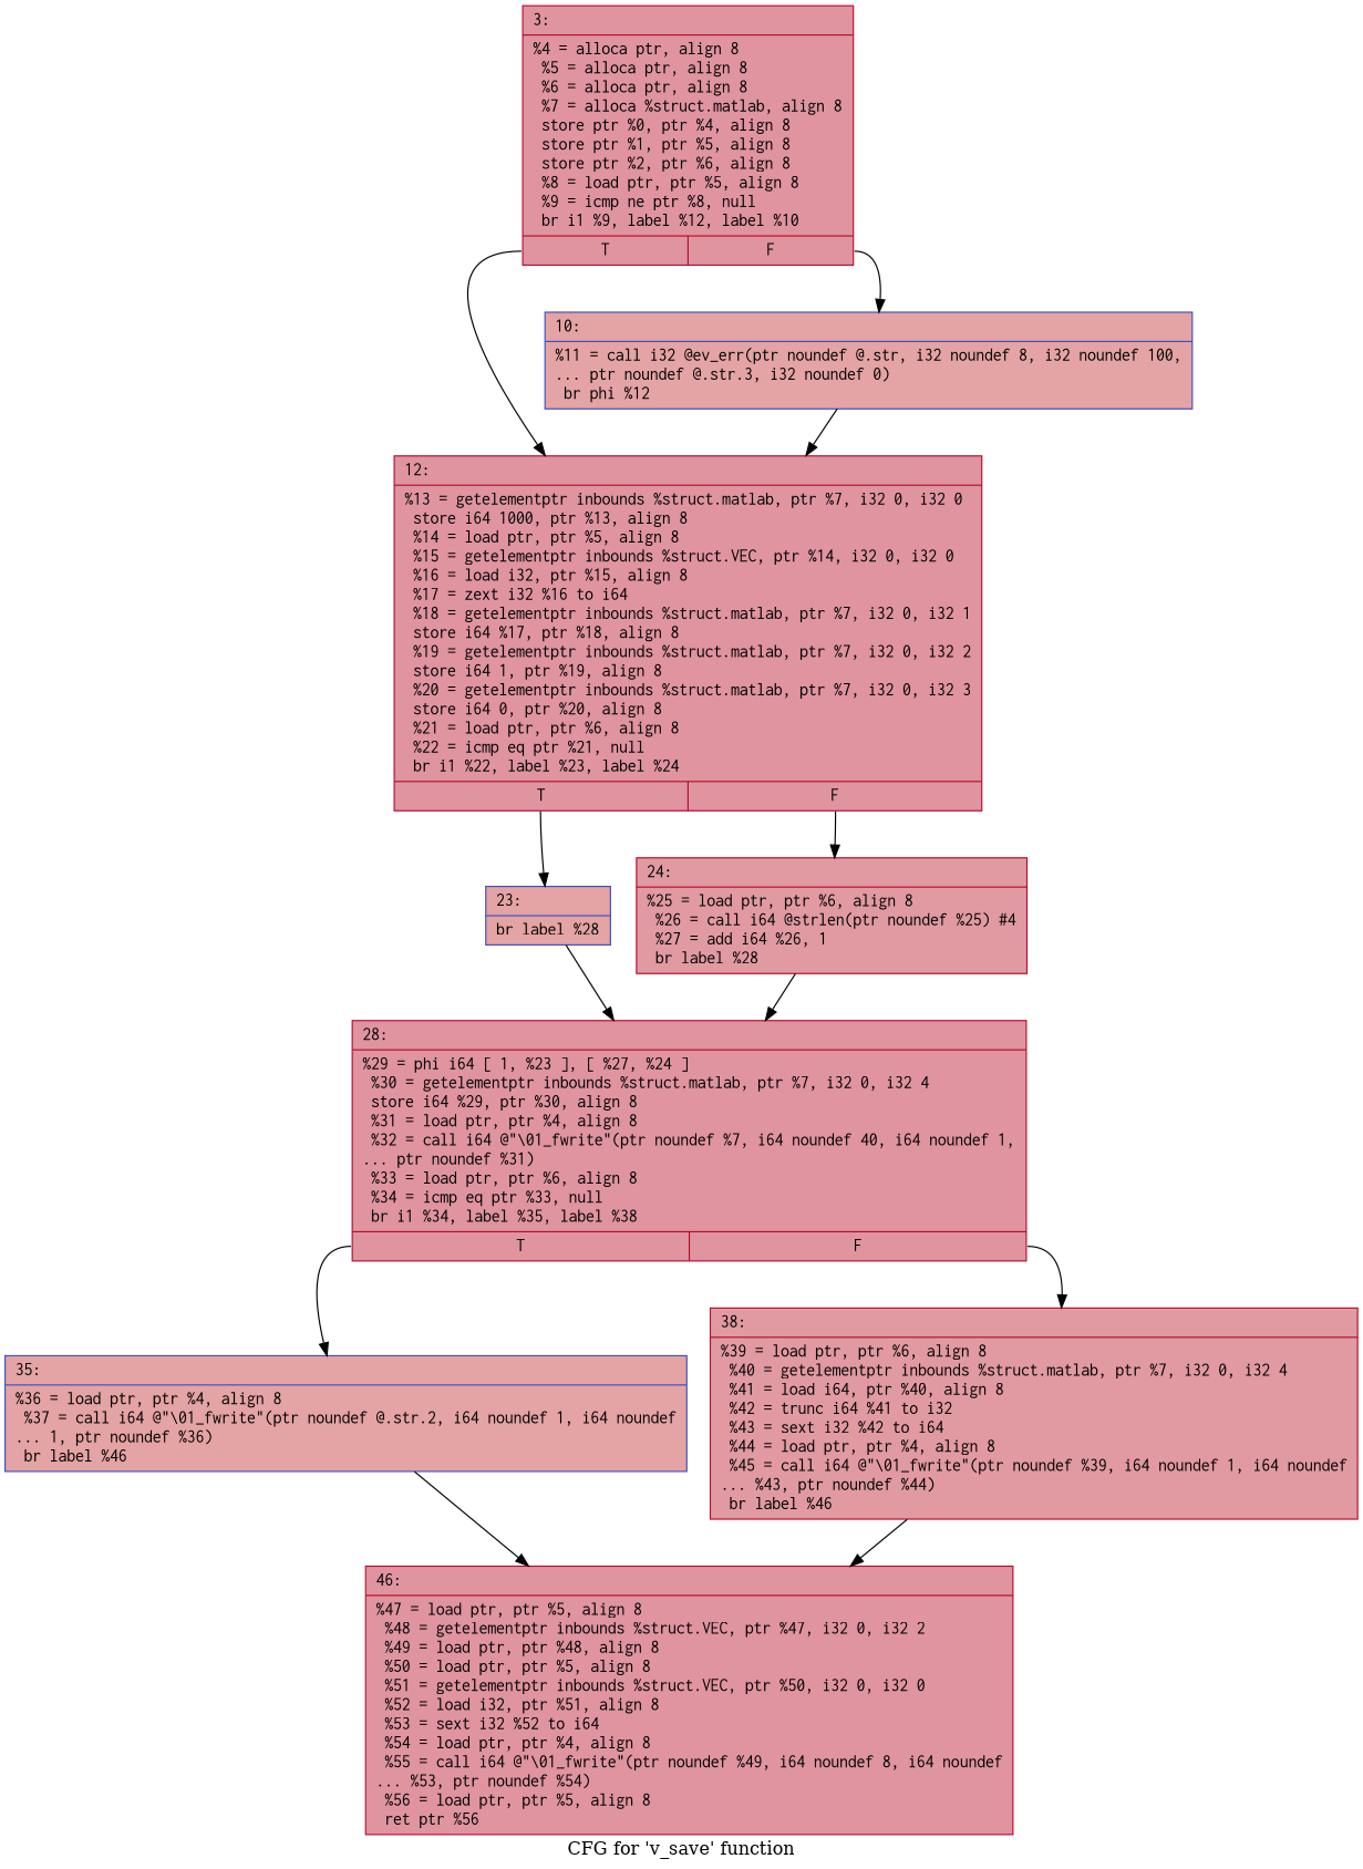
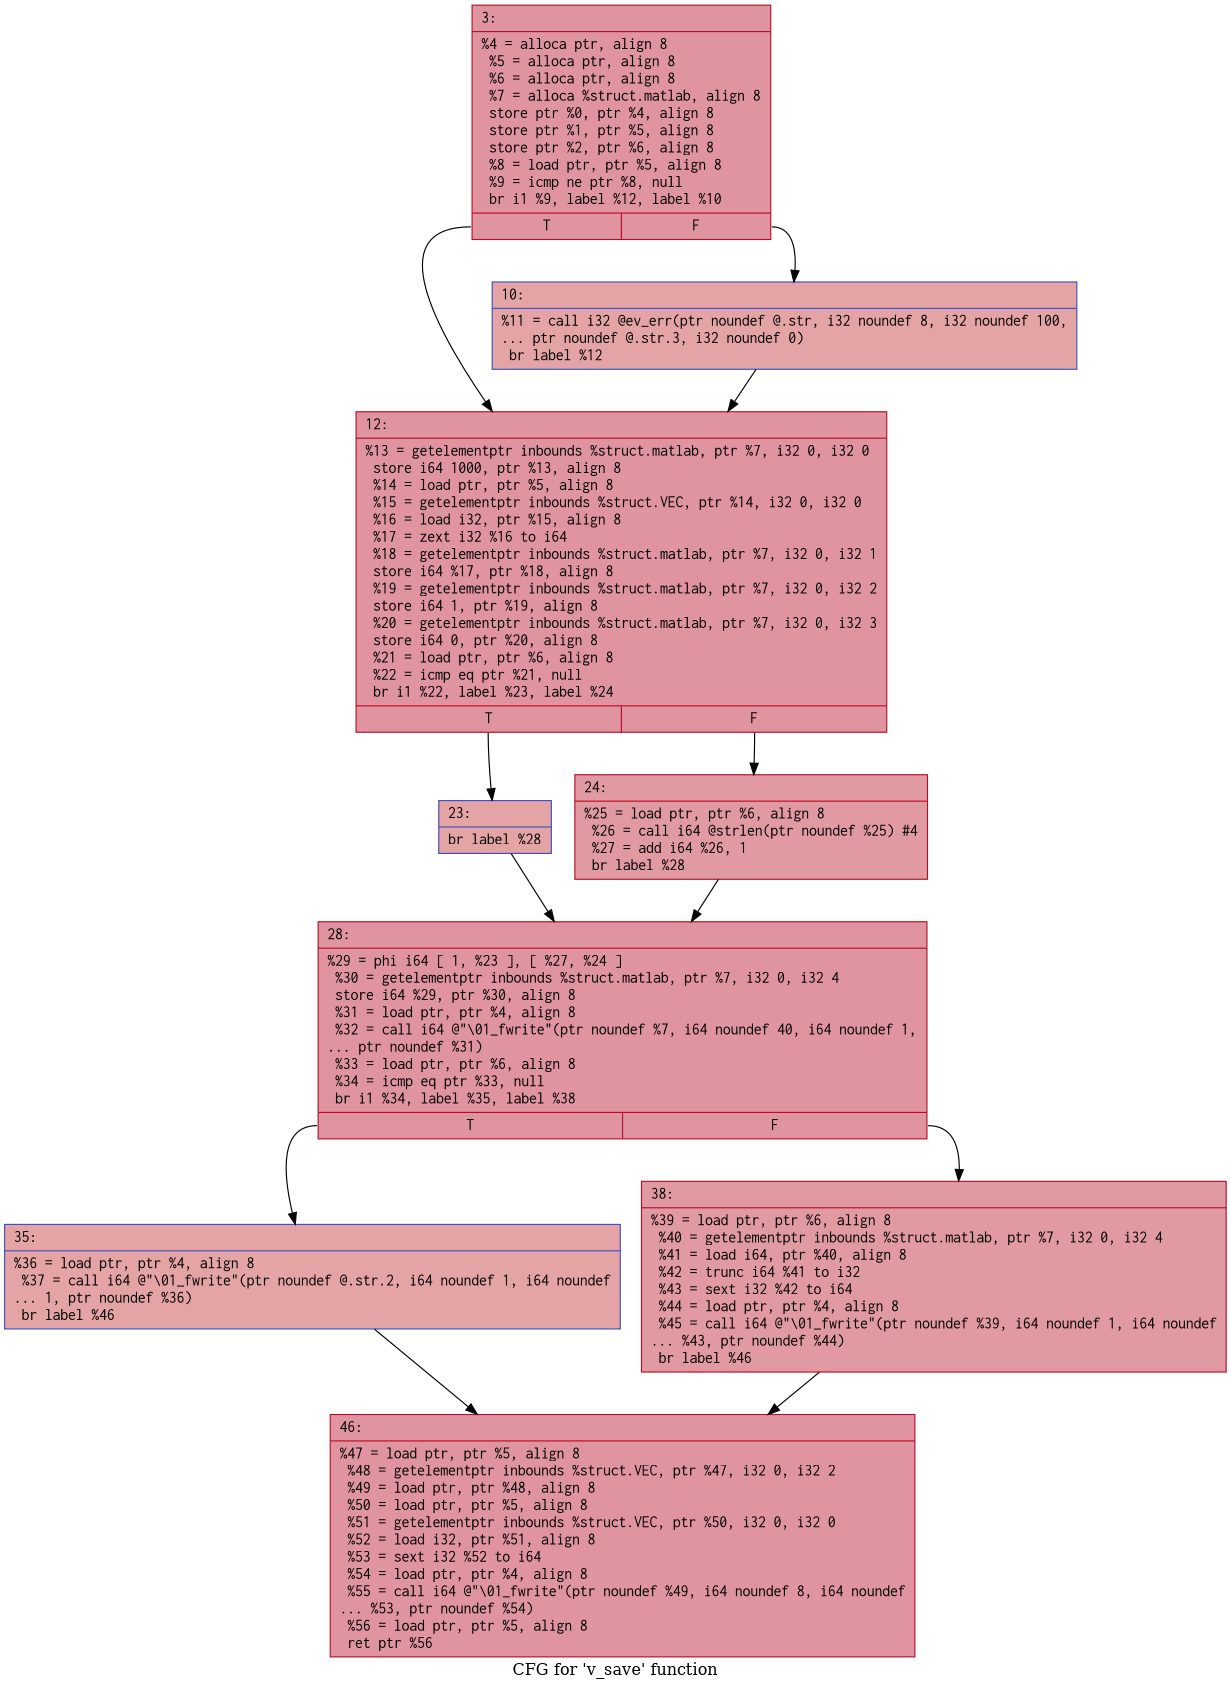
  digraph {
    label="CFG for 'v_save' function"
    node [color="#b70d28ff" fillcolor="#b70d2870" fontname=Courier shape=record style=filled]
    n1 [label="{3:\l|  %4 = alloca ptr, align 8\l  %5 = alloca ptr, align 8\l  %6 = alloca ptr, align 8\l  %7 = alloca %struct.matlab, align 8\l  store ptr %0, ptr %4, align 8\l  store ptr %1, ptr %5, align 8\l  store ptr %2, ptr %6, align 8\l  %8 = load ptr, ptr %5, align 8\l  %9 = icmp ne ptr %8, null\l  br i1 %9, label %12, label %10\l|{<s0>T|<s1>F}}"]
    n2 [label="{12:\l|  %13 = getelementptr inbounds %struct.matlab, ptr %7, i32 0, i32 0\l  store i64 1000, ptr %13, align 8\l  %14 = load ptr, ptr %5, align 8\l  %15 = getelementptr inbounds %struct.VEC, ptr %14, i32 0, i32 0\l  %16 = load i32, ptr %15, align 8\l  %17 = zext i32 %16 to i64\l  %18 = getelementptr inbounds %struct.matlab, ptr %7, i32 0, i32 1\l  store i64 %17, ptr %18, align 8\l  %19 = getelementptr inbounds %struct.matlab, ptr %7, i32 0, i32 2\l  store i64 1, ptr %19, align 8\l  %20 = getelementptr inbounds %struct.matlab, ptr %7, i32 0, i32 3\l  store i64 0, ptr %20, align 8\l  %21 = load ptr, ptr %6, align 8\l  %22 = icmp eq ptr %21, null\l  br i1 %22, label %23, label %24\l|{<s0>T|<s1>F}}"]
-   n3 [color="#3d50c3ff" fillcolor="#c32e3170" label="{10:\l|  %11 = call i32 @ev_err(ptr noundef @.str, i32 noundef 8, i32 noundef 100,\l... ptr noundef @.str.3, i32 noundef 0)\l  br phi %12\l}"]
+   n3 [color="#3d50c3ff" fillcolor="#c32e3170" label="{10:\l|  %11 = call i32 @ev_err(ptr noundef @.str, i32 noundef 8, i32 noundef 100,\l... ptr noundef @.str.3, i32 noundef 0)\l  br label %12\l}"]
    n4 [color="#3d50c3ff" fillcolor="#c32e3170" label="{23:\l|  br label %28\l}"]
    n5 [fillcolor="#bb1b2c70" label="{24:\l|  %25 = load ptr, ptr %6, align 8\l  %26 = call i64 @strlen(ptr noundef %25) #4\l  %27 = add i64 %26, 1\l  br label %28\l}"]
    n6 [label="{28:\l|  %29 = phi i64 [ 1, %23 ], [ %27, %24 ]\l  %30 = getelementptr inbounds %struct.matlab, ptr %7, i32 0, i32 4\l  store i64 %29, ptr %30, align 8\l  %31 = load ptr, ptr %4, align 8\l  %32 = call i64 @\"\\01_fwrite\"(ptr noundef %7, i64 noundef 40, i64 noundef 1,\l... ptr noundef %31)\l  %33 = load ptr, ptr %6, align 8\l  %34 = icmp eq ptr %33, null\l  br i1 %34, label %35, label %38\l|{<s0>T|<s1>F}}"]
    n7 [color="#3d50c3ff" fillcolor="#c32e3170" label="{35:\l|  %36 = load ptr, ptr %4, align 8\l  %37 = call i64 @\"\\01_fwrite\"(ptr noundef @.str.2, i64 noundef 1, i64 noundef\l... 1, ptr noundef %36)\l  br label %46\l}"]
    n8 [fillcolor="#bb1b2c70" label="{38:\l|  %39 = load ptr, ptr %6, align 8\l  %40 = getelementptr inbounds %struct.matlab, ptr %7, i32 0, i32 4\l  %41 = load i64, ptr %40, align 8\l  %42 = trunc i64 %41 to i32\l  %43 = sext i32 %42 to i64\l  %44 = load ptr, ptr %4, align 8\l  %45 = call i64 @\"\\01_fwrite\"(ptr noundef %39, i64 noundef 1, i64 noundef\l... %43, ptr noundef %44)\l  br label %46\l}"]
    n9 [label="{46:\l|  %47 = load ptr, ptr %5, align 8\l  %48 = getelementptr inbounds %struct.VEC, ptr %47, i32 0, i32 2\l  %49 = load ptr, ptr %48, align 8\l  %50 = load ptr, ptr %5, align 8\l  %51 = getelementptr inbounds %struct.VEC, ptr %50, i32 0, i32 0\l  %52 = load i32, ptr %51, align 8\l  %53 = sext i32 %52 to i64\l  %54 = load ptr, ptr %4, align 8\l  %55 = call i64 @\"\\01_fwrite\"(ptr noundef %49, i64 noundef 8, i64 noundef\l... %53, ptr noundef %54)\l  %56 = load ptr, ptr %5, align 8\l  ret ptr %56\l}"]
    n1 -> n2 [tailport=s0]
    n1 -> n3 [tailport=s1]
    n2 -> n4 [tailport=s0]
    n2 -> n5 [tailport=s1]
    n3 -> n2
    n4 -> n6
    n5 -> n6
    n6 -> n7 [tailport=s0]
    n6 -> n8 [tailport=s1]
    n7 -> n9
    n8 -> n9
  }
